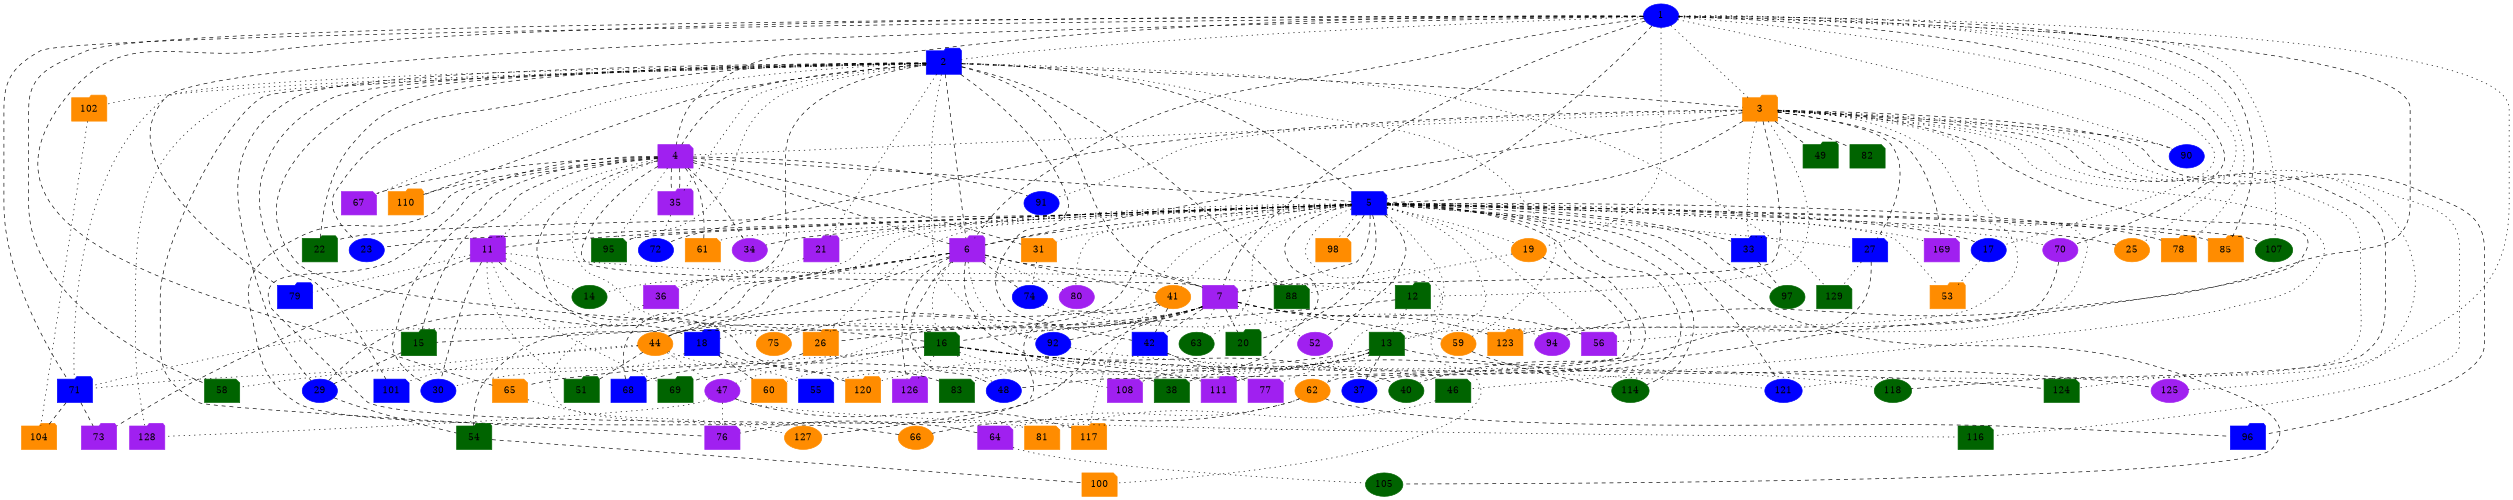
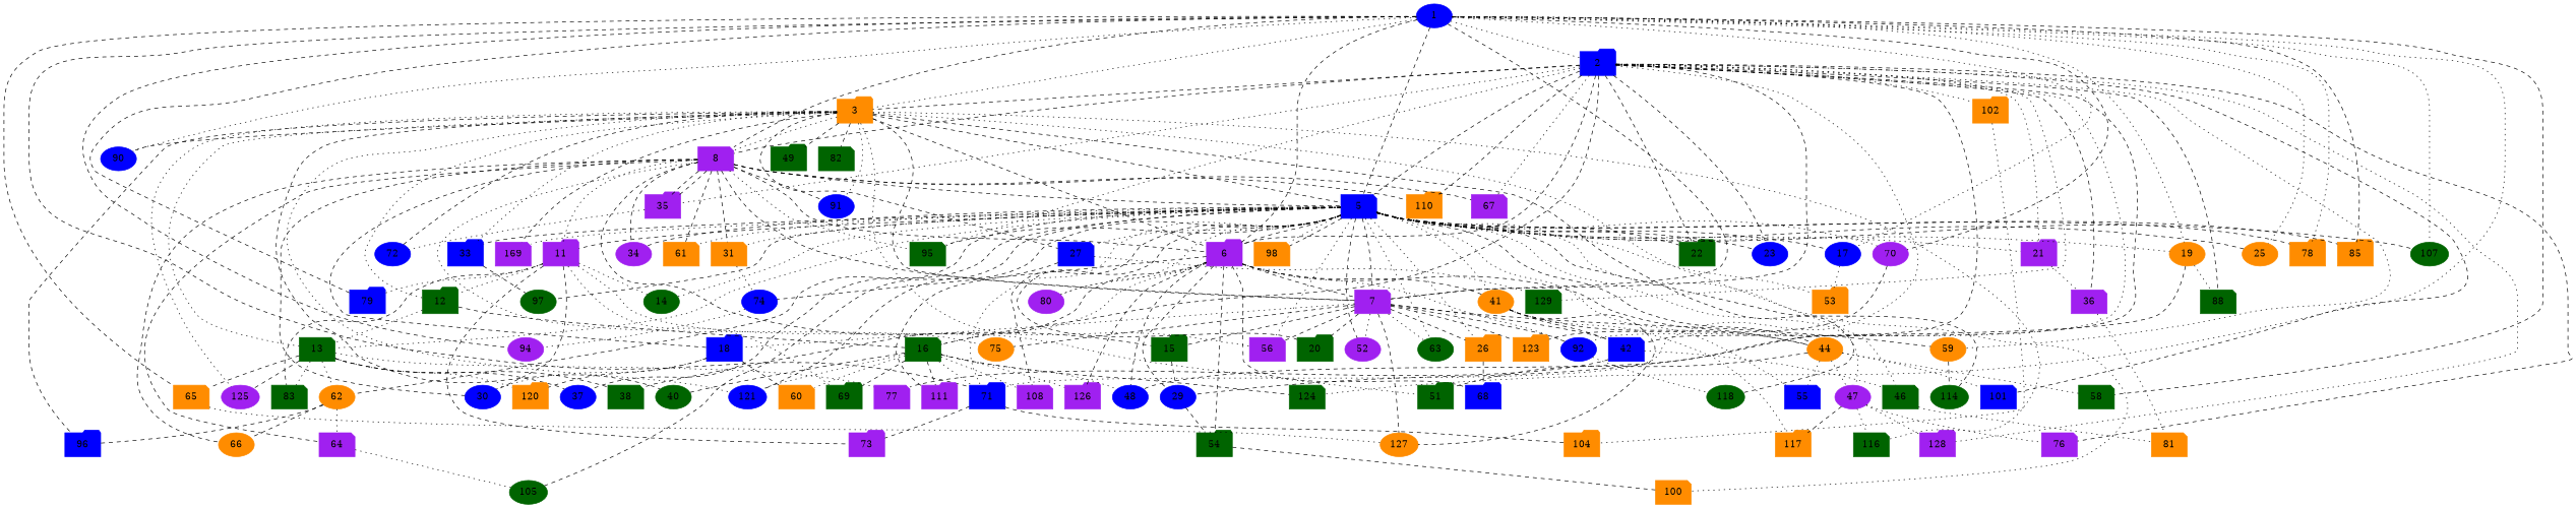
  graph {
    node [color=darkgreen shape=ellipse style=filled]
    edge [style=dashed]
    1 [color=blue super="+113"]
    2 [color=blue shape=folder super="+8"]
    3 [color=darkorange shape=folder super="+10"]
-   4 [color=purple shape=note super="+106"]
+   4 [color=purple shape=note super="+106" label=8]
    5 [color=blue shape=note super="+9"]
    6 [color=purple shape=folder super="+28"]
    7 [color=purple shape=note super="+80"]
    17 [color=blue]
    19 [color=darkorange]
    25 [color=darkorange]
    58 [shape=note]
    65 [color=darkorange shape=note]
    70 [color=purple]
    71 [color=blue shape=folder super="+86"]
    78 [color=darkorange shape=folder]
    79 [color=blue shape=folder]
    85 [color=darkorange shape=folder]
    90 [color=blue]
    94 [color=purple]
    107
    124 [shape=note]
    16 [shape=note super="+24"]
    21 [color=purple shape=folder]
    22 [shape=folder]
    23 [color=blue]
    29 [color=blue super="+39"]
    35 [color=purple shape=folder super="+99"]
    36 [color=purple shape=note]
    42 [color=blue shape=note super="+89"]
    59 [color=darkorange]
    67 [color=purple shape=note]
    76 [color=purple shape=note super="+130"]
    88 [shape=note]
    92 [color=blue super="+93"]
    95 [shape=note super="+103"]
    101 [color=blue shape=note]
    102 [color=darkorange shape=folder]
    110 [color=darkorange shape=folder]
    128 [color=purple shape=folder]
    129 [shape=note]
    12 [shape=folder]
    13 [shape=note super="+43"]
    27 [color=blue shape=note]
    33 [color=blue shape=folder]
    40
    46 [shape=note]
    49 [shape=folder super="+122"]
    56 [color=purple shape=note super="+57"]
    72 [color=blue]
    82 [shape=note]
    91 [color=blue]
    96 [color=blue shape=folder]
    116 [shape=note]
    118
    n55 [color=purple label=169 shape=note]
    121 [color=blue super="+131"]
    125 [color=purple]
    11 [color=purple shape=folder super="+32"]
    15 [shape=folder]
    18 [color=blue shape=folder super="+112"]
    30 [color=blue]
    31 [color=darkorange shape=note]
    34 [color=purple]
    61 [color=darkorange shape=note]
    64 [color=purple shape=note]
    66 [color=darkorange]
    75 [color=darkorange]
    14
    20 [shape=folder]
    26 [color=darkorange shape=folder]
    37 [color=blue]
    41 [color=darkorange super="+50"]
    44 [color=darkorange super="+84"]
    47 [color=purple]
    52 [color=purple]
    53 [color=darkorange shape=folder]
    55 [color=blue shape=note]
    62 [color=darkorange]
    63
    n80 [color=purple label=80]
    97
    98 [color=darkorange shape=note]
    100 [color=darkorange shape=note]
    105
    108 [color=purple shape=note]
    114
    38 [shape=note]
    48 [color=blue super="+109"]
    54 [shape=folder super="+115"]
    68 [color=blue shape=folder]
    74 [color=blue]
    126 [color=purple shape=folder]
    123 [color=darkorange shape=folder]
    127 [color=darkorange]
    73 [color=purple shape=folder]
    104 [color=darkorange shape=folder]
    69 [shape=folder]
    60 [color=darkorange shape=note]
    111 [color=purple shape=folder]
    81 [color=darkorange shape=note]
    77 [color=purple shape=note]
    83 [shape=note]
    120 [color=darkorange shape=folder]
    51 [shape=folder]
    117 [color=darkorange shape=folder]
    1 -- 2 [style=dotted weight=2]
    1 -- 3 [style=dotted weight=2]
    1 -- 4
    1 -- 5 [weight=2]
    1 -- 6
    1 -- 7
    1 -- 17 [style=dotted]
    1 -- 19 [style=dotted]
    1 -- 25 [style=dotted]
    1 -- 58
    1 -- 65
    1 -- 70
    1 -- 71
    1 -- 78 [style=dotted]
    1 -- 79
    1 -- 85
    1 -- 90 [style=dotted]
    1 -- 94
    1 -- 107 [style=dotted]
    1 -- 124 [style=dotted]
    2 -- 3 [weight=4]
    2 -- 4 [weight=2]
    2 -- 5 [weight=4]
    2 -- 6 [weight=3]
    2 -- 7 [weight=2]
    2 -- 71 [style=dotted]
    2 -- 16
    2 -- 21 [style=dotted]
    2 -- 22
    2 -- 23
    2 -- 29
    2 -- 35 [style=dotted]
    2 -- 36
    2 -- 42
    2 -- 59 [style=dotted]
    2 -- 67 [style=dotted]
    2 -- 76
    2 -- 88
    2 -- 92 [style=dotted]
    2 -- 95 [style=dotted]
    2 -- 101
    2 -- 102 [style=dotted weight=2]
    2 -- 110
    2 -- 128 [style=dotted]
    2 -- 129 [style=dotted]
    3 -- 4 [style=dotted weight=3]
    3 -- 5 [weight=4]
    3 -- 6 [weight=2]
    3 -- 7 [weight=2]
    3 -- 90
    3 -- 12 [style=dotted]
    3 -- 13 [style=dotted]
    3 -- 27
    3 -- 33 [style=dotted]
    3 -- 40
    3 -- 46 [style=dotted]
    3 -- 49 [weight=3]
    3 -- 56 [style=dotted]
    3 -- 72
    3 -- 82 [weight=2]
    3 -- 91 [style=dotted]
    3 -- 96
    3 -- 116 [style=dotted]
    3 -- 118
    3 -- n55
    3 -- 121 [style=dotted]
    3 -- 125 [style=dotted]
    4 -- 5 [weight=2]
    4 -- 6
    4 -- 7
    4 -- 35
    4 -- 35
    4 -- 67
    4 -- 95 [style=dotted]
    4 -- 110
    4 -- 91
    4 -- 11 [style=dotted weight=2]
    4 -- 15
    4 -- 18
    4 -- 30
    4 -- 31
    4 -- 34
    4 -- 61
    4 -- 64
    4 -- 66
    4 -- 75 [style=dotted]
    5 -- 6 [weight=2]
    5 -- 7 [weight=2]
    5 -- 17
    5 -- 19 [style=dotted]
    5 -- 25
    5 -- 70 [style=dotted]
    5 -- 71 [style=dotted]
    5 -- 78
    5 -- 85
    5 -- 107
    5 -- 21 [style=dotted]
    5 -- 22
    5 -- 23
    5 -- 95
    5 -- 13 [style=dotted]
    5 -- 27 [style=dotted]
    5 -- 33
    5 -- 56 [style=dotted]
    5 -- n55 [style=dotted]
    5 -- 121
    5 -- 11
    5 -- 31 [style=dotted]
    5 -- 34
    5 -- 61 [style=dotted]
    5 -- 14 [style=dotted]
    5 -- 20
    5 -- 26 [style=dotted]
    5 -- 37
    5 -- 41 [style=dotted weight=2]
    5 -- 44
    5 -- 47 [style=dotted]
    5 -- 52
    5 -- 53 [style=dotted]
    5 -- 55 [style=dotted]
    5 -- 62
    5 -- 63 [style=dotted]
    5 -- n80 [style=dotted]
    5 -- 97
    5 -- 98 [style=dotted]
    5 -- 98
    5 -- 100 [style=dotted]
    5 -- 105
    5 -- 108
    5 -- 114
    6 -- 7
    6 -- 16 [style=dotted]
    6 -- 29
    6 -- 92 [style=dotted]
    6 -- 41
    6 -- 44
    6 -- n80 [style=dotted]
    6 -- 38
    6 -- 48
    6 -- 54
    6 -- 68
    6 -- 74
    6 -- 126
    7 -- 42
    7 -- 59
-   7 -- 76
+   7 -- 127
    7 -- 92
    7 -- 56
    7 -- 15
    7 -- 18 [style=dotted]
    7 -- 75
    7 -- 20
    7 -- 26
    7 -- 52 [style=dotted]
    7 -- 63 [style=dotted]
    7 -- 123
    17 -- 53 [style=dotted]
    19 -- 88 [style=dotted]
    19 -- 48
    65 -- 127 [style=dotted]
    70 -- 123
    71 -- 73
    71 -- 104
    16 -- 71 [style=dotted]
    16 -- 124
    16 -- 40
    16 -- 121 [style=dotted]
    16 -- 108 [style=dotted]
    16 -- 48 [style=dotted]
    16 -- 126 [style=dotted]
    16 -- 69
    16 -- 60 [style=dotted]
    16 -- 111
    21 -- 36 [style=dotted]
    29 -- 54
    35 -- 72 [style=dotted]
    36 -- 81 [style=dotted]
    42 -- 46 [style=dotted]
    42 -- 77
    59 -- 114
    92 -- 118 [style=dotted]
    102 -- 104 [style=dotted]
    12 -- 16
    12 -- 13 [style=dotted]
    13 -- 65
    13 -- 125
    13 -- 37
    13 -- 62 [style=dotted]
    13 -- 38
    13 -- 77 [style=dotted]
    13 -- 83 [style=dotted]
    13 -- 120 [style=dotted]
    27 -- 129 [style=dotted]
    27 -- 111
    33 -- 97
    46 -- 81 [style=dotted]
    11 -- 79 [style=dotted]
    11 -- 12 [style=dotted]
    11 -- 30
    11 -- 14 [style=dotted]
    11 -- 73
    11 -- 69 [style=dotted]
    11 -- 83
    11 -- 51 [style=dotted]
    15 -- 29
    18 -- 30 [style=dotted]
    18 -- 60
    18 -- 120
    31 -- 74 [style=dotted]
    64 -- 105 [style=dotted]
    26 -- 68
    41 -- 42
    41 -- 44
    41 -- 127
    41 -- 117 [style=dotted]
    44 -- 58 [style=dotted]
    44 -- 101 [style=dotted]
    44 -- 47 [style=dotted]
    44 -- 55 [style=dotted]
    44 -- 51
    47 -- 76 [style=dotted]
    47 -- 128 [style=dotted]
    47 -- 116 [style=dotted]
    47 -- 117
    62 -- 96
    62 -- 64 [style=dotted]
    62 -- 66
    54 -- 100
    74 -- 94 [style=dotted]
  }
